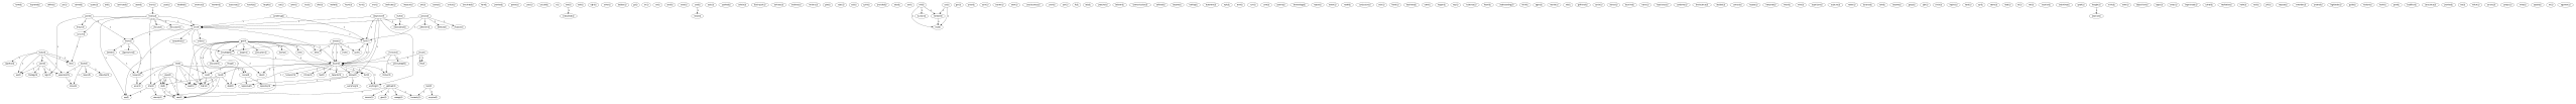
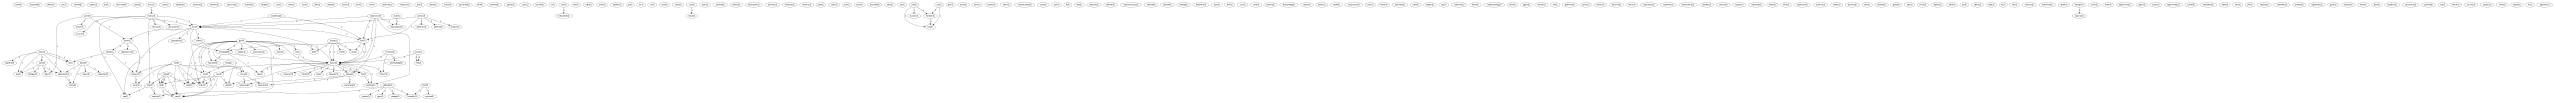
  digraph {
    fontname="IBM Plex Sans"
    node [fontname="IBM Plex Sans"]
    edge [fontname="IBM Plex Sans"]
    n1 [label="home(1)"]
    n2 [label="disproved(1)"]
    n3 [label="define(1)"]
    n4 [label="put(1)"]
    n5 [label="pointed(1)"]
    n6 [label="causes(1)"]
    n7 [label="bid(1)"]
    n8 [label="continued(1)"]
    n9 [label="cease(1)"]
    n10 [label="study(1)"]
    n11 [label="signifies(1)"]
    n12 [label="word(3)"]
    n13 [label="separation(5)"]
    n14 [label="see(1)"]
    n15 [label="clh(1)"]
    n16 [label="logic(1)"]
    n17 [label="theology(1)"]
    n18 [label="chose(4)"]
    n19 [label="cause(1)"]
    n20 [label="person(2)"]
    n21 [label="adherent(1)"]
    n22 [label="believes(1)"]
    n23 [label="chooses(1)"]
    n24 [label="one(3)"]
    n25 [label="faith(7)"]
    n26 [label="pop(1)"]
    n27 [label="know(2)"]
    n28 [label="order(1)"]
    n29 [label="knowledge(6)"]
    n30 [label="sympathize(1)"]
    n31 [label="doubt(3)"]
    n32 [label="cast(1)"]
    n33 [label="heaven(2)"]
    n34 [label="talked(1)"]
    n35 [label="organization(2)"]
    n36 [label="idea(1)"]
    n37 [label="character(1)"]
    n38 [label="man(5)"]
    n39 [label="humanist(1)"]
    n40 [label="criticize(3)"]
    n41 [label="feel(1)"]
    n42 [label="depends(1)"]
    n43 [label="believe(1)"]
    n44 [label="fact(4)"]
    n45 [label="anything(2)"]
    n46 [label="dealt(1)"]
    n47 [label="thinker(2)"]
    n48 [label="rebelled(1)"]
    n49 [label="lawrence(1)"]
    n50 [label="moment(1)"]
    n51 [label="assurance(1)"]
    n52 [label="worship(1)"]
    n53 [label="length(1)"]
    n54 [label="race(1)"]
    n55 [label="cover(1)"]
    n56 [label="dout(1)"]
    n57 [label="died(1)"]
    n58 [label="mailed(1)"]
    n59 [label="found(1)"]
    n60 [label="hurt(1)"]
    n61 [label="error(1)"]
    n62 [label="attributes(1)"]
    n63 [label="measure(1)"]
    n64 [label="choose(1)"]
    n65 [label="end(1)"]
    n66 [label="tell(1)"]
    n67 [label="die(1)"]
    n68 [label="need(1)"]
    n69 [label="save(1)"]
    n70 [label="hadn(1)"]
    n71 [label="everything(1)"]
    n72 [label="repository(1)"]
    n73 [label="repressive(1)"]
    n74 [label="phd(1)"]
    n75 [label="stance(1)"]
    n76 [label="article(1)"]
    n77 [label="annointed(1)"]
    n78 [label="form(1)"]
    n79 [label="premise(1)"]
    n80 [label="geneva(1)"]
    n81 [label="cross(1)"]
    n82 [label="suicidal(1)"]
    n83 [label="jn(1)"]
    n84 [label="something(2)"]
    n85 [label="love(2)"]
    n86 [label="interpreted(1)"]
    n87 [label="look(1)"]
    n88 [label="right(1)"]
    n89 [label="father(1)"]
    n90 [label="belabor(1)"]
    n91 [label="go(1)"]
    n92 [label="sin(1)"]
    n93 [label="ran(1)"]
    n94 [label="send(1)"]
    n95 [label="sense(1)"]
    n96 [label="used(1)"]
    n97 [label="movie(1)"]
    n98 [label="basis(1)"]
    n99 [label="spanked(1)"]
    n100 [label="atheist(1)"]
    n101 [label="distinquish(1)"]
    n102 [label="darkness(1)"]
    n103 [label="evidence(1)"]
    n104 [label="ministry(1)"]
    n105 [label="give(1)"]
    n106 [label="reject(2)"]
    n107 [label="skepticism(7)"]
    n108 [label="impossiblity(1)"]
    n109 [label="edu(1)"]
    n110 [label="spirit(1)"]
    n111 [label="provided(1)"]
    n112 [label="adue(1)"]
    n113 [label="history(2)"]
    n114 [label="curcuit(1)"]
    n115 [label="discuss(1)"]
    n116 [label="discussion(1)"]
    n117 [label="time(4)"]
    n118 [label="brain(1)"]
    n119 [label="eternity(1)"]
    n120 [label="son(1)"]
    n121 [label="info(3)"]
    n122 [label="duction(1)"]
    n123 [label="member(3)"]
    n124 [label="club(1)"]
    n125 [label="gov(1)"]
    n126 [label="point(2)"]
    n127 [label="knows(2)"]
    n128 [label="serve(1)"]
    n129 [label="priest(1)"]
    n130 [label="saint(1)"]
    n131 [label="answer(1)"]
    n132 [label="event(1)"]
    n133 [label="consciousness(1)"]
    n134 [label="tyrant(1)"]
    n135 [label="took(2)"]
    n136 [label="humanity(1)"]
    n137 [label="surprise(1)"]
    n138 [label="part(1)"]
    n139 [label="fly(1)"]
    n140 [label="place(2)"]
    n141 [label="lady(1)"]
    n142 [label="preacher(1)"]
    n143 [label="believer(1)"]
    n144 [label="communication(1)"]
    n145 [label="suffered(1)"]
    n146 [label="became(1)"]
    n147 [label="nothing(1)"]
    n148 [label="statement(1)"]
    n149 [label="reply(1)"]
    n150 [label="use(1)"]
    n151 [label="term(1)"]
    n152 [label="burn(1)"]
    n153 [label="come(1)"]
    n154 [label="poverty(1)"]
    n155 [label="termonology(1)"]
    n156 [label="reason(1)"]
    n157 [label="extent(1)"]
    n158 [label="model(1)"]
    n159 [label="conclussion(1)"]
    n160 [label="exist(1)"]
    n161 [label="death(6)"]
    n162 [label="means(1)"]
    n163 [label="fellowship(1)"]
    n164 [label="friend(1)"]
    n165 [label="testimony(1)"]
    n166 [label="room(1)"]
    n167 [label="hopper(1)"]
    n168 [label="way(1)"]
    n169 [label="insistence(1)"]
    n170 [label="lfoard(1)"]
    n171 [label="understanding(3)"]
    n172 [label="christian(1)"]
    n173 [label="acknowledge(1)"]
    n174 [label="think(1)"]
    n175 [label="agony(1)"]
    n176 [label="marxist(1)"]
    n177 [label="hell(5)"]
    n178 [label="fear(2)"]
    n179 [label="course(4)"]
    n180 [label="heb(1)"]
    n181 [label="girlfriend(1)"]
    n182 [label="godhead(2)"]
    n183 [label="kenosis(1)"]
    n184 [label="gave(1)"]
    n185 [label="passage(1)"]
    n186 [label="savior(1)"]
    n187 [label="silence(1)"]
    n188 [label="doctrine(1)"]
    n189 [label="myth(2)"]
    n190 [label="warns(1)"]
    n191 [label="reactionary(1)"]
    n192 [label="condemns(1)"]
    n193 [label="omniscience(1)"]
    n194 [label="thing(2)"]
    n195 [label="decided(1)"]
    n196 [label="contrast(1)"]
    n197 [label="respect(1)"]
    n198 [label="interprete(1)"]
    n199 [label="theist(1)"]
    n200 [label="mine(1)"]
    n201 [label="scepticism(1)"]
    n202 [label="god(9)"]
    n203 [label="danger(1)"]
    n204 [label="presuption(1)"]
    n205 [label="bit(1)"]
    n206 [label="faulty(1)"]
    n207 [label="scripture(1)"]
    n208 [label="matter(1)"]
    n209 [label="distance(1)"]
    n210 [label="take(1)"]
    n211 [label="become(1)"]
    n212 [label="grasp(1)"]
    n213 [label="light(1)"]
    n214 [label="christ(1)"]
    n215 [label="virginia(1)"]
    n216 [label="foard(1)"]
    n217 [label="apr(1)"]
    n218 [label="seems(1)"]
    n219 [label="ideal(1)"]
    n220 [label="nd(1)"]
    n221 [label="met(1)"]
    n222 [label="situation(1)"]
    n223 [label="underlines(1)"]
    n224 [label="speak(1)"]
    n225 [label="thought(2)"]
    n226 [label="absence(1)"]
    n227 [label="trinity(1)"]
    n228 [label="enter(1)"]
    n229 [label="objectivism(1)"]
    n230 [label="argue(1)"]
    n231 [label="stress(1)"]
    n232 [label="experienced(1)"]
    n233 [label="coined(1)"]
    n234 [label="meditation(1)"]
    n235 [label="make(1)"]
    n236 [label="wait(1)"]
    n237 [label="phil(1)"]
    n238 [label="impasse(1)"]
    n239 [label="remember(1)"]
    n240 [label="pretend(1)"]
    n241 [label="highlander(1)"]
    n242 [label="guide(1)"]
    n243 [label="wisdom(1)"]
    n244 [label="thank(1)"]
    n245 [label="grew(1)"]
    n246 [label="buddhist(1)"]
    n247 [label="conscience(1)"]
    n248 [label="promise(1)"]
    n249 [label="jesus(1)"]
    n250 [label="life(2)"]
    n251 [label="lies(1)"]
    n252 [label="milton(1)"]
    n253 [label="century(2)"]
    n254 [label="campus(1)"]
    n255 [label="writes(1)"]
    n256 [label="speaks(1)"]
    n257 [label="rex(1)"]
    n258 [label="argument(1)"]
    n10 -> n11 [label=1]
    n10 -> n12 [label=1]
    n10 -> n13 [label=1]
    n10 -> n14 [label=1]
    n10 -> n14 [label=1]
    n10 -> n15 [label=1]
    n10 -> n15 [label=1]
    n12 -> n13 [label=1]
    n12 -> n14 [label=1]
    n12 -> n16 [label=1]
    n12 -> n17 [label=2]
    n13 -> n18 [label=2]
    n20 -> n21 [label=1]
    n20 -> n22 [label=1]
    n20 -> n23 [label=1]
    n20 -> n24 [label=1]
    n20 -> n25 [label=1]
    n24 -> n25 [label=2]
    n24 -> n26 [label=1]
    n24 -> n27 [label=1]
    n24 -> n28 [label=1]
    n24 -> n29 [label=1]
    n24 -> n30 [label=1]
    n25 -> n29 [label=1]
    n25 -> n31 [label=2]
    n25 -> n32 [label=2]
    n27 -> n33 [label=1]
    n27 -> n34 [label=1]
    n27 -> n35 [label=1]
    n29 -> n31 [label=2]
    n29 -> n36 [label=2]
    n29 -> n37 [label=1]
    n31 -> n24 [label=1]
    n31 -> n25 [label=2]
    n31 -> n36 [label=2]
    n31 -> n38 [label=1]
    n31 -> n39 [label=2]
    n31 -> n40 [label=2]
    n31 -> n41 [label=1]
    n31 -> n42 [label=2]
    n31 -> n43 [label=1]
    n31 -> n44 [label=1]
    n31 -> n45 [label=3]
    n31 -> n46 [label=1]
    n31 -> n47 [label=2]
    n33 -> n128 [label=1]
-   n114 -> n15 [label=1]
+   n34 -> n15 [label=1]
    n34 -> n33 [label=1]
    n38 -> n46 [label=1]
    n38 -> n67 [label=1]
    n38 -> n68 [label=1]
    n38 -> n69 [label=1]
    n38 -> n70 [label=1]
    n43 -> n71 [label=1]
    n43 -> n72 [label=1]
    n43 -> n73 [label=1]
    n44 -> n31 [label=1]
    n44 -> n45 [label=1]
    n64 -> n31 [label=1]
    n64 -> n31 [label=1]
    n64 -> n32 [label=1]
    n64 -> n65 [label=1]
    n64 -> n66 [label=1]
    n67 -> n69 [label=1]
    n67 -> n69 [label=1]
    n84 -> n24 [label=1]
    n84 -> n25 [label=1]
    n85 -> n86 [label=1]
    n96 -> n97 [label=1]
    n107 -> n24 [label=1]
    n107 -> n25 [label=1]
    n107 -> n31 [label=1]
    n107 -> n43 [label=1]
    n107 -> n45 [label=1]
    n107 -> n108 [label=1]
    n113 -> n24 [label=1]
    n113 -> n26 [label=1]
    n113 -> n114 [label=1]
    n113 -> n115 [label=1]
    n113 -> n116 [label=1]
    n113 -> n117 [label=1]
    n117 -> n26 [label=1]
    n117 -> n119 [label=1]
    n118 -> n113 [label=1]
    n121 -> n122 [label=1]
    n121 -> n123 [label=1]
    n121 -> n124 [label=1]
    n123 -> n124 [label=4]
    n126 -> n16 [label=1]
    n126 -> n24 [label=1]
    n126 -> n27 [label=1]
    n126 -> n127 [label=1]
    n135 -> n136 [label=1]
    n135 -> n137 [label=1]
    n140 -> n67 [label=1]
    n140 -> n67 [label=1]
    n140 -> n68 [label=1]
    n140 -> n69 [label=1]
    n140 -> n117 [label=1]
    n150 -> n123 [label=1]
    n150 -> n124 [label=1]
    n161 -> n13 [label=1]
    n161 -> n18 [label=2]
    n161 -> n162 [label=1]
    n161 -> n163 [label=2]
    n172 -> n31 [label=2]
    n172 -> n47 [label=2]
    n172 -> n173 [label=2]
    n177 -> n33 [label=1]
    n177 -> n67 [label=2]
    n177 -> n68 [label=2]
    n177 -> n69 [label=2]
    n177 -> n70 [label=2]
    n177 -> n128 [label=1]
    n177 -> n178 [label=2]
    n177 -> n179 [label=1]
    n178 -> n68 [label=1]
    n178 -> n69 [label=1]
    n178 -> n70 [label=1]
    n179 -> n72 [label=1]
    n179 -> n73 [label=1]
    n182 -> n119 [label=1]
    n182 -> n136 [label=1]
    n182 -> n183 [label=1]
    n182 -> n184 [label=1]
    n182 -> n185 [label=1]
    n189 -> n108 [label=1]
    n194 -> n178 [label=1]
    n202 -> n29 [label=1]
-   n202 -> n31 [label=1]
+   n205 -> n31 [label=1]
    n202 -> n37 [label=1]
    n202 -> n44 [label=1]
    n202 -> n46 [label=1]
    n202 -> n66 [label=1]
    n202 -> n68 [label=1]
    n202 -> n69 [label=1]
    n202 -> n70 [label=1]
    n202 -> n178 [label=1]
    n202 -> n179 [label=1]
    n202 -> n203 [label=1]
    n202 -> n204 [label=1]
    n202 -> n205 [label=1]
    n202 -> n206 [label=1]
    n225 -> n226 [label=1]
    n249 -> n31 [label=1]
    n249 -> n250 [label=1]
    n249 -> n250 [label=1]
  }
